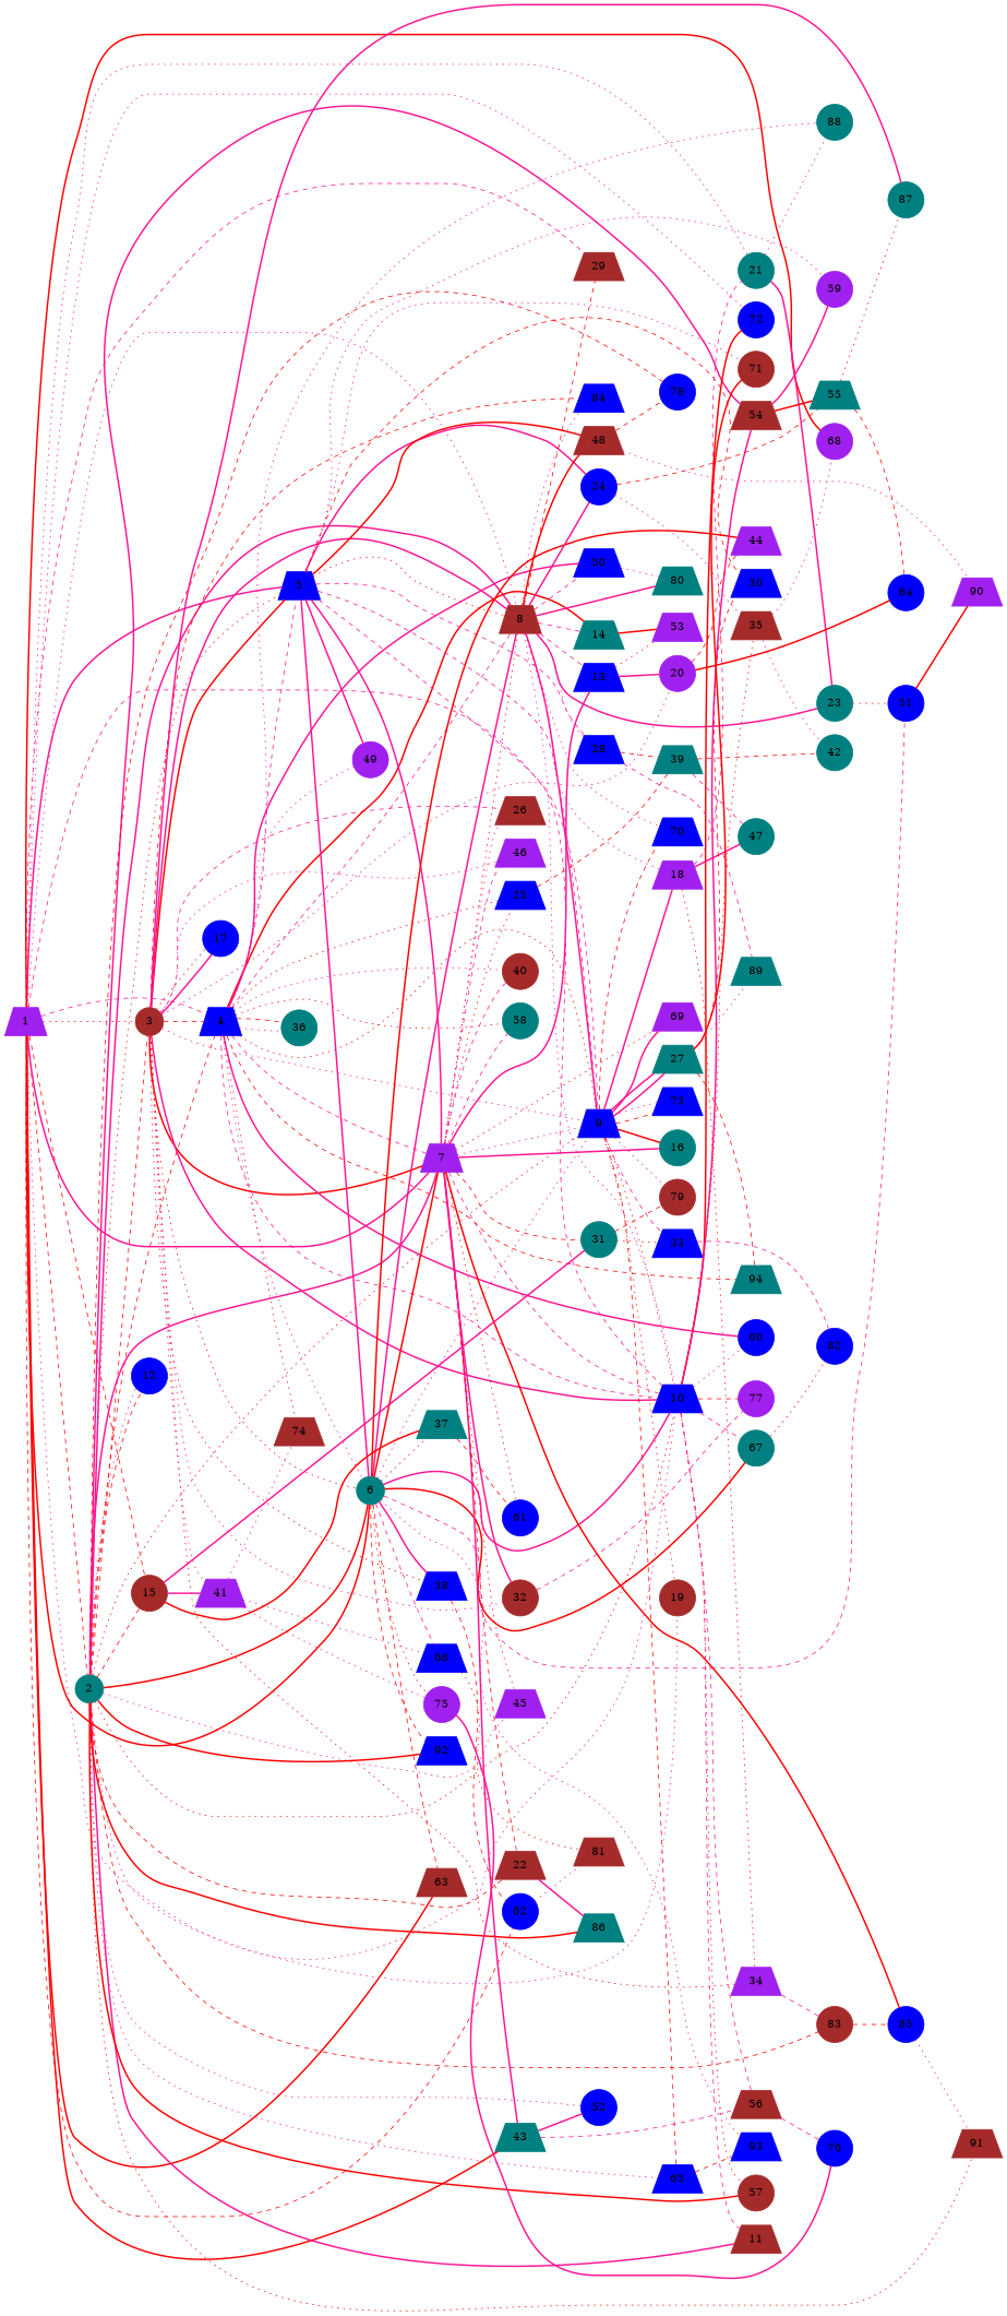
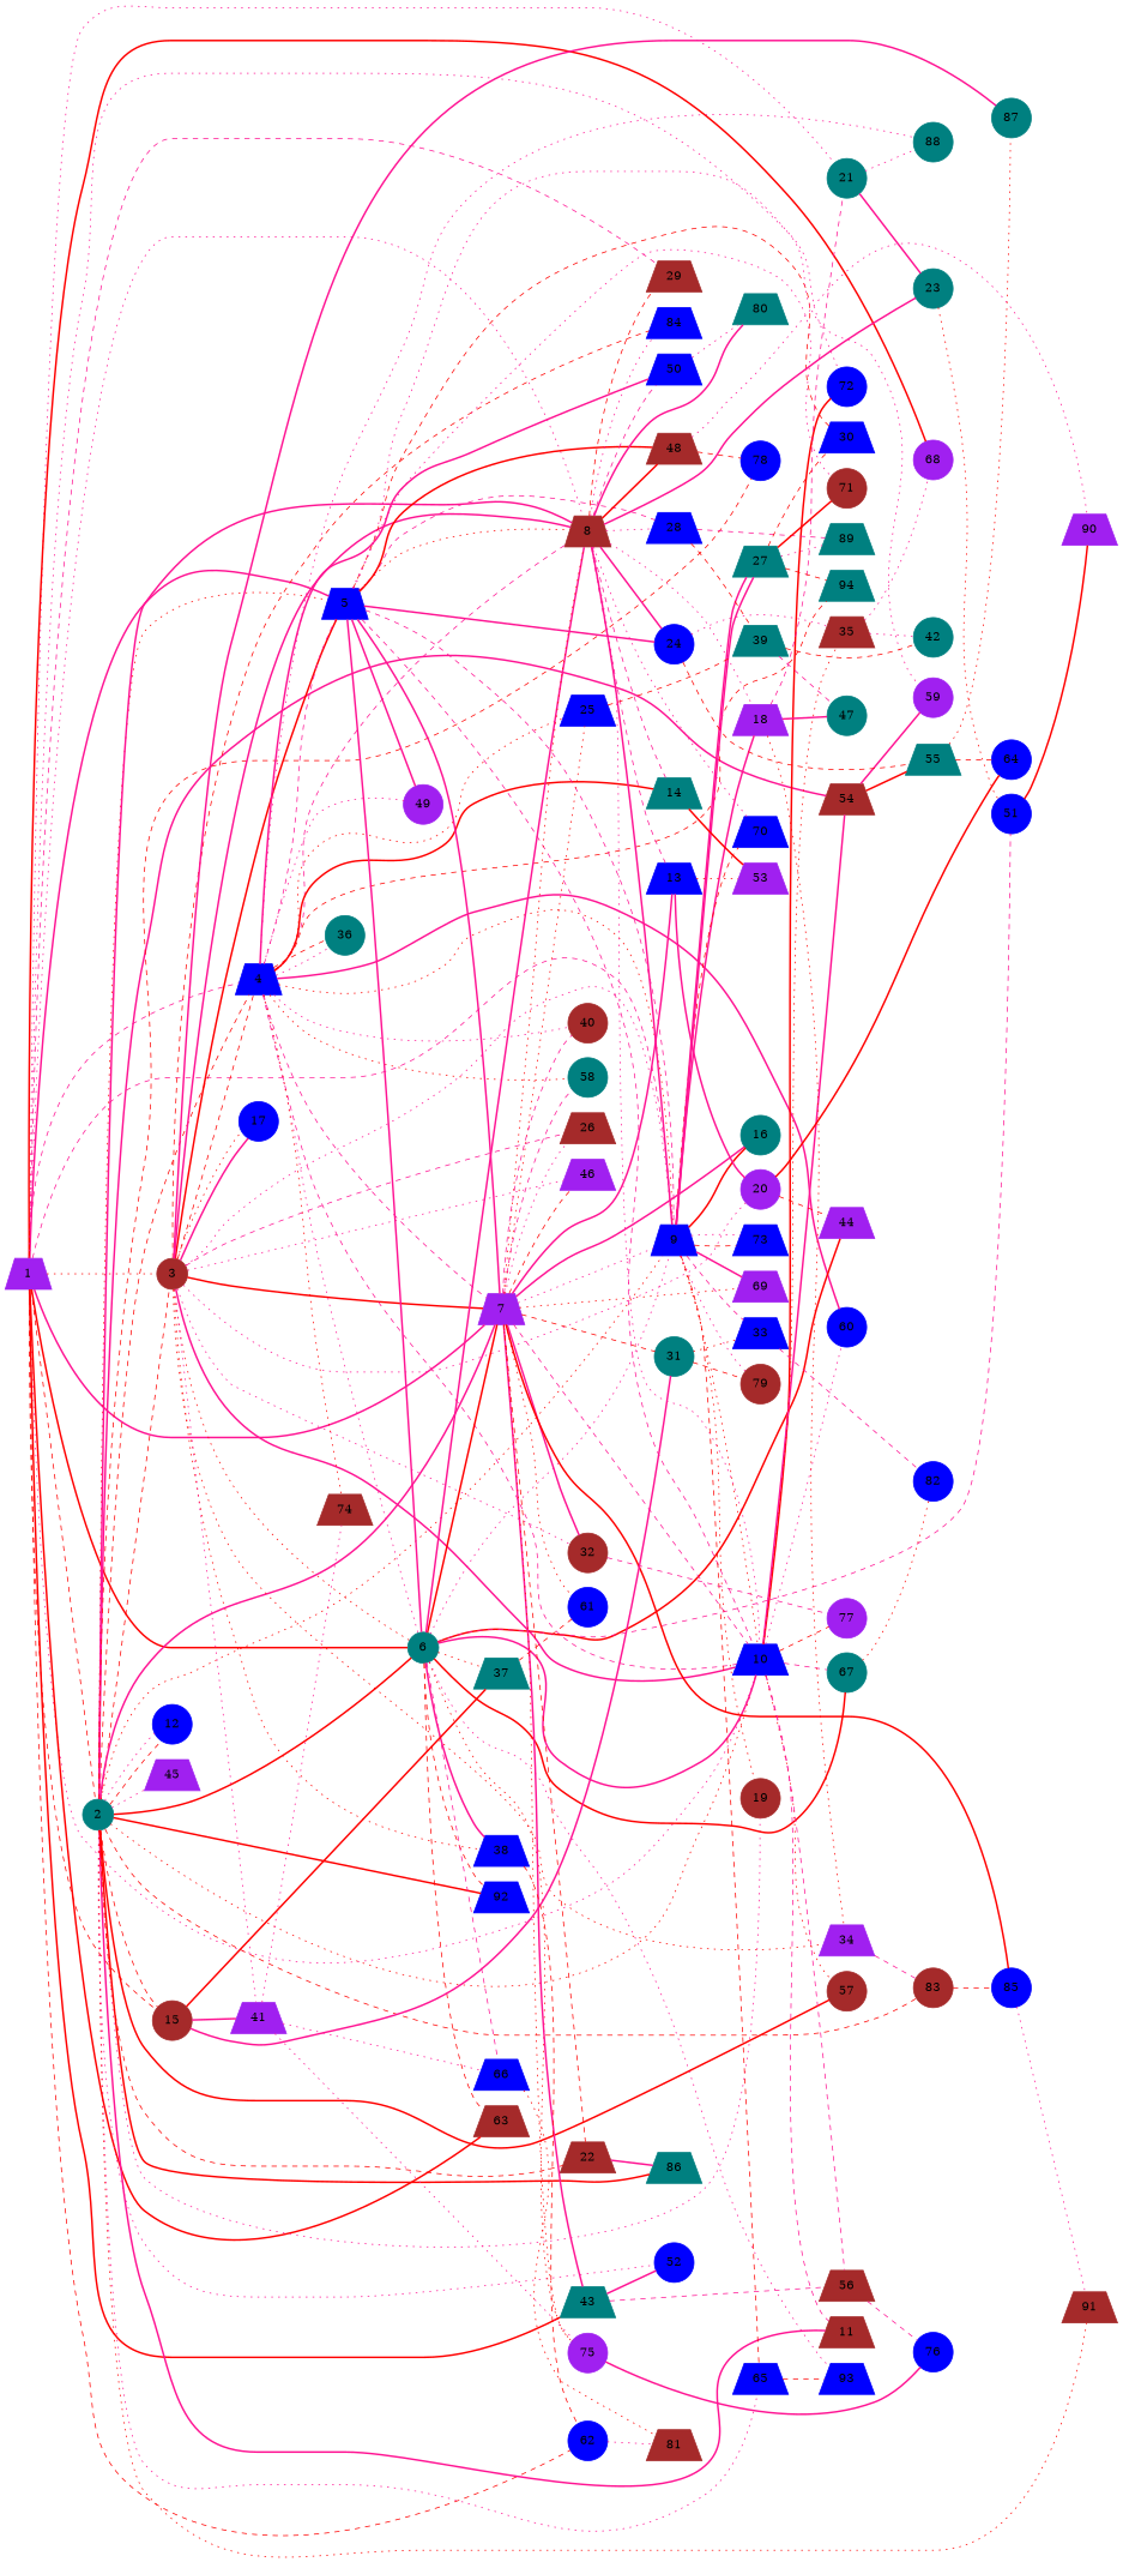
  graph {
    rankdir=LR
    node [color=blue shape=trapezium style=filled]
    edge [color=deeppink style=dotted]
    1 [color=purple]
    2 [color=teal shape=circle]
    3 [color=brown shape=circle]
    4
    5
    6 [color=teal shape=circle]
    7 [color=purple]
    8 [color=brown]
    9
    10
    15 [color=brown shape=circle]
    21 [color=teal shape=circle]
    29 [color=brown]
    43 [color=teal]
    62 [shape=circle]
    63 [color=brown]
    68 [color=purple shape=circle]
    72 [shape=circle]
    11 [color=brown]
    12 [shape=circle]
    19 [color=brown shape=circle]
    22 [color=brown]
    45 [color=purple]
    52 [shape=circle]
    54 [color=brown]
    57 [color=brown shape=circle]
    65
    78 [shape=circle]
    83 [color=brown shape=circle]
    86 [color=teal]
    91 [color=brown]
    92
    17 [shape=circle]
    20 [color=purple shape=circle]
    26 [color=brown]
    32 [color=brown shape=circle]
    34 [color=purple]
    38
    41 [color=purple]
    46 [color=purple]
    84
    87 [color=teal shape=circle]
    14 [color=teal]
    25
    36 [color=teal shape=circle]
    40 [color=brown shape=circle]
    49 [color=purple shape=circle]
    50
    58 [color=teal shape=circle]
    60 [shape=circle]
    74 [color=brown]
    88 [color=teal shape=circle]
    94 [color=teal]
    24 [shape=circle]
    28
    30
    48 [color=brown]
    59 [color=purple shape=circle]
    71 [color=brown shape=circle]
    37 [color=teal]
    44 [color=purple]
    51 [shape=circle]
    66
    67 [color=teal shape=circle]
    75 [color=purple shape=circle]
    93
    13
    16 [color=teal shape=circle]
    31 [color=teal shape=circle]
    61 [shape=circle]
    69 [color=purple]
    85 [shape=circle]
    18 [color=purple]
    23 [color=teal shape=circle]
    70
    80 [color=teal]
    27 [color=teal]
    33
    73
    79 [color=brown shape=circle]
    35 [color=brown]
    56 [color=brown]
    77 [color=purple shape=circle]
    81 [color=brown]
    55 [color=teal]
    64 [shape=circle]
    53 [color=purple]
    39 [color=teal]
    89 [color=teal]
    90 [color=purple]
    82 [shape=circle]
    76 [shape=circle]
    47 [color=teal shape=circle]
    42 [color=teal shape=circle]
    1 -- 2 [color=red style=dashed]
    1 -- 3 [color=red]
    1 -- 4 [style=dashed]
    1 -- 5 [style=bold]
    1 -- 6 [color=red style=bold]
    1 -- 7 [style=bold]
    1 -- 8
    1 -- 9 [style=dashed]
    1 -- 10
    1 -- 15 [color=red style=dashed]
    1 -- 21
    1 -- 29 [style=dashed]
    1 -- 43 [color=red style=bold]
    1 -- 62 [color=red style=dashed]
    1 -- 63 [color=red style=bold]
    1 -- 68 [color=red style=bold]
    1 -- 72
    2 -- 3 [color=red style=dashed]
    2 -- 4 [color=red style=dashed]
    2 -- 5 [color=red]
    2 -- 6 [color=red style=bold]
    2 -- 7 [style=bold]
    2 -- 8 [style=bold]
    2 -- 9 [color=red]
    2 -- 10 [color=red]
    2 -- 15 [color=red style=dashed]
    2 -- 11 [style=bold]
    2 -- 12 [color=red style=dashed]
    2 -- 12
    2 -- 19
    2 -- 22 [color=red style=dashed]
    2 -- 45
    2 -- 52
    2 -- 54 [style=bold]
    2 -- 57 [color=red style=bold]
    2 -- 65
    2 -- 78 [color=red style=dashed]
    2 -- 83 [color=red style=dashed]
    2 -- 86 [color=red style=bold]
    2 -- 91 [color=red]
    2 -- 92 [color=red style=bold]
    3 -- 4 [color=red style=dashed]
    3 -- 5 [color=red style=bold]
    3 -- 6 [color=red]
    3 -- 7 [color=red style=bold]
    3 -- 8 [style=bold]
    3 -- 9
    3 -- 10 [style=bold]
    3 -- 17 [style=bold]
    3 -- 17 [color=red]
    3 -- 20
    3 -- 26 [style=dashed]
    3 -- 32
    3 -- 34 [color=red]
    3 -- 38 [color=red]
    3 -- 41
    3 -- 46
    3 -- 84 [color=red style=dashed]
    3 -- 87 [style=bold]
    4 -- 5 [style=dashed]
    4 -- 6
    4 -- 7 [style=dashed]
    4 -- 8 [style=dashed]
    4 -- 9 [color=red]
    4 -- 10 [style=dashed]
    4 -- 14 [color=red style=bold]
    4 -- 25 [color=red]
    4 -- 36
    4 -- 36 [color=red style=dashed]
    4 -- 40
    4 -- 49
    4 -- 50 [style=bold]
    4 -- 58 [color=red]
    4 -- 60 [style=bold]
    4 -- 74 [color=red]
    4 -- 88
    4 -- 94 [color=red style=dashed]
    5 -- 6 [style=bold]
    5 -- 7 [style=bold]
    5 -- 8 [color=red]
    5 -- 9 [style=dashed]
    5 -- 10 [style=dashed]
    5 -- 49 [style=bold]
    5 -- 24 [style=bold]
    5 -- 28 [style=dashed]
    5 -- 30 [color=red style=dashed]
    5 -- 48 [color=red style=bold]
    5 -- 59
    5 -- 71
    6 -- 7 [color=red style=bold]
    6 -- 8 [style=bold]
    6 -- 9
    6 -- 10 [style=bold]
    6 -- 63 [color=red style=dashed]
    6 -- 92 [color=red style=dashed]
    6 -- 38 [style=bold]
    6 -- 37 [color=red]
    6 -- 44 [color=red style=bold]
    6 -- 51 [style=dashed]
    6 -- 66 [style=dashed]
    6 -- 67 [color=red style=bold]
    6 -- 75 [color=red]
    6 -- 93
    7 -- 8 [color=red]
    7 -- 9
    7 -- 10 [style=dashed]
    7 -- 43 [style=bold]
    7 -- 22 [color=red style=dashed]
-   7 -- 45 [color=red]
+   7 -- 75 [color=red]
    7 -- 26
    7 -- 32 [style=bold]
-   7 -- 46 [style=dashed]
+   7 -- 46 [color=red style=dashed]
    7 -- 25 [color=red]
    7 -- 40 [style=dashed]
    7 -- 58 [style=dashed]
    7 -- 13 [style=bold]
    7 -- 16 [style=bold]
    7 -- 31 [color=red style=dashed]
    7 -- 61 [color=red]
    7 -- 69 [color=red]
    7 -- 85 [color=red style=bold]
    8 -- 9 [style=bold]
    8 -- 10
    8 -- 29 [color=red style=dashed]
    8 -- 84
    8 -- 14 [style=dashed]
    8 -- 50 [style=dashed]
    8 -- 24 [style=bold]
    8 -- 28
    8 -- 48 [color=red style=bold]
    8 -- 13 [style=dashed]
    8 -- 18
    8 -- 23 [style=bold]
    8 -- 70
    8 -- 80 [style=bold]
    9 -- 10 [color=red]
    9 -- 19 [color=red]
    9 -- 65 [color=red style=dashed]
    9 -- 16 [color=red style=bold]
    9 -- 69 [style=bold]
    9 -- 18 [style=bold]
    9 -- 70 [color=red style=dashed]
    9 -- 27 [style=bold]
    9 -- 27 [style=bold]
    9 -- 33 [style=dashed]
    9 -- 73 [color=red style=dashed]
    9 -- 73
    9 -- 79
    10 -- 72 [color=red style=bold]
    10 -- 11 [style=dashed]
    10 -- 54 [style=bold]
    10 -- 57 [color=red]
    10 -- 60
    10 -- 67 [style=dashed]
    10 -- 35 [color=red]
    10 -- 56 [style=dashed]
    10 -- 77 [color=red style=dashed]
    15 -- 41 [style=bold]
    15 -- 37 [color=red style=bold]
    15 -- 31 [style=bold]
    21 -- 88
    21 -- 23 [style=bold]
    43 -- 52 [style=bold]
    43 -- 56 [style=dashed]
    62 -- 81
    22 -- 86 [style=bold]
    54 -- 59 [style=bold]
    54 -- 55 [color=red style=bold]
    65 -- 93 [color=red style=dashed]
    83 -- 85 [color=red style=dashed]
    20 -- 44 [color=red style=dashed]
    20 -- 64 [color=red style=bold]
    32 -- 77 [style=dashed]
    34 -- 83 [style=dashed]
    38 -- 62 [color=red style=dashed]
    41 -- 74
    41 -- 66
    41 -- 75
    14 -- 53 [color=red style=bold]
    25 -- 39 [color=red style=dashed]
    50 -- 80
    24 -- 35
    24 -- 55 [color=red style=dashed]
    28 -- 39 [color=red style=dashed]
    28 -- 89 [style=dashed]
    48 -- 78 [color=red style=dashed]
    48 -- 90
    37 -- 61 [color=red style=dashed]
    51 -- 90 [color=red style=bold]
    66 -- 81 [color=red]
    67 -- 82 [color=red]
    75 -- 76 [style=bold]
    13 -- 20 [style=bold]
    13 -- 53 [color=red]
    31 -- 33 [color=red]
    31 -- 79 [color=red style=dashed]
    85 -- 91
    18 -- 21 [style=dashed]
    18 -- 34 [color=red]
    18 -- 47 [style=bold]
    23 -- 51 [color=red]
    27 -- 94 [color=red style=dashed]
    27 -- 30 [color=red style=dashed]
    27 -- 71 [color=red style=bold]
    27 -- 89
    33 -- 82 [style=dashed]
    35 -- 68
    35 -- 42
    56 -- 76 [style=dashed]
    55 -- 87 [color=red]
    55 -- 64 [color=red style=dashed]
    39 -- 47 [style=dashed]
    39 -- 42 [color=red style=dashed]
  }
